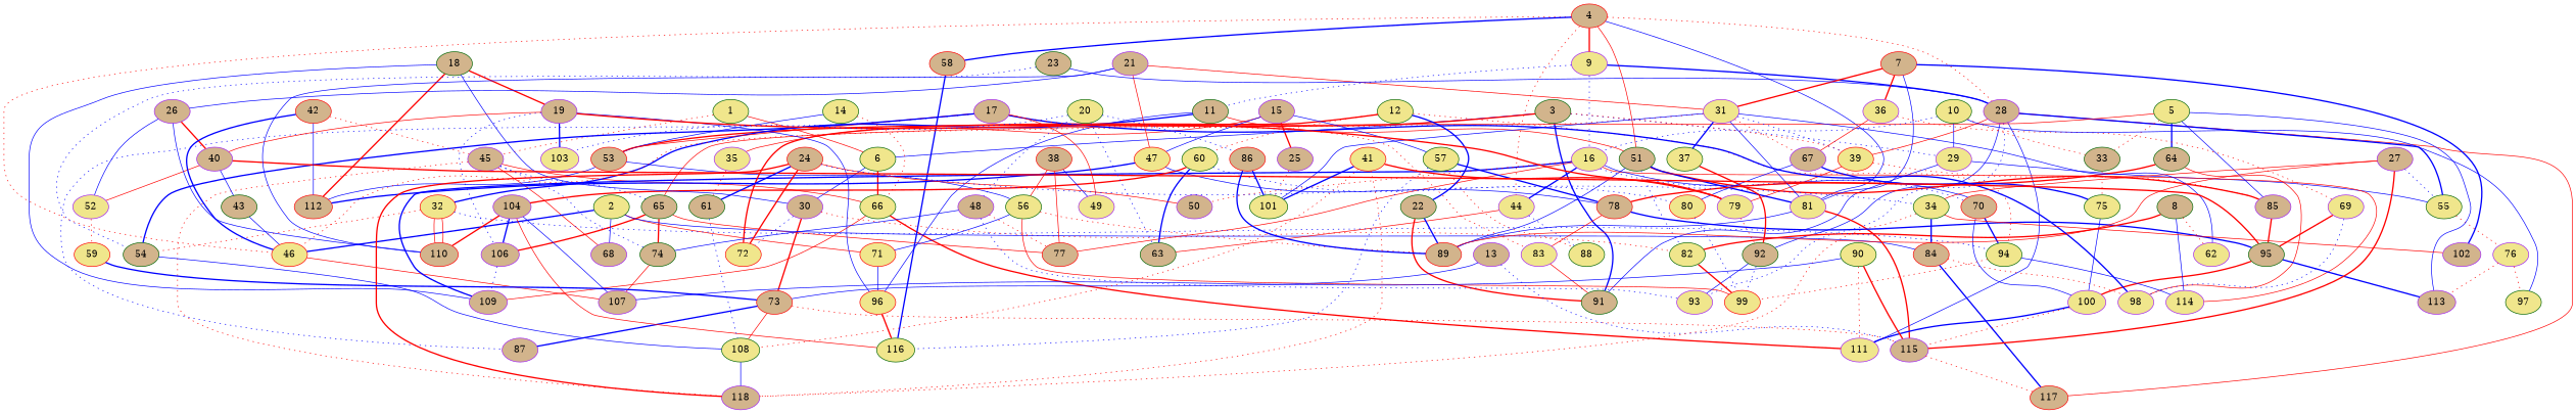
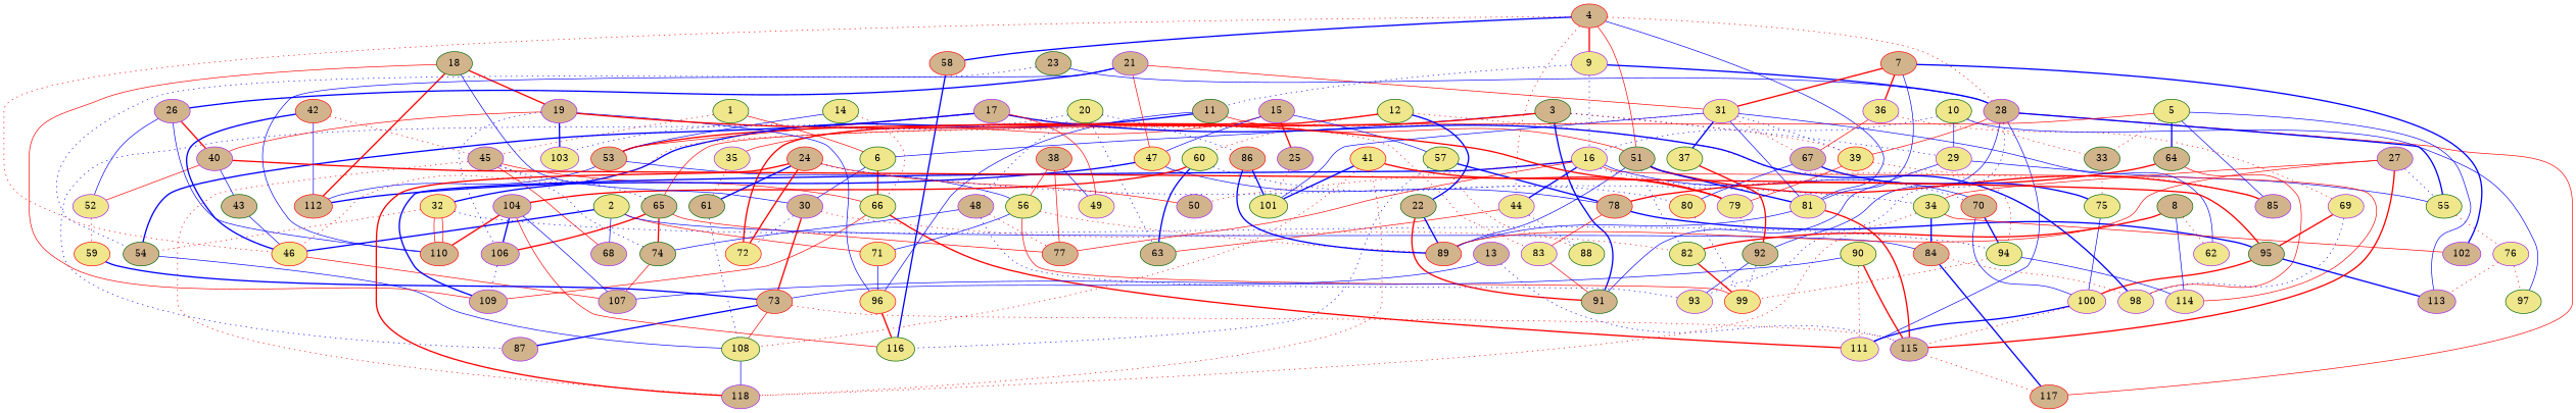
  graph {
    node [color=purple fillcolor=tan style=filled]
    edge [color=blue style=solid]
    1 [color=darkgreen fillcolor=khaki]
    6 [color=darkgreen fillcolor=khaki]
    45
    30
    66 [color=darkgreen fillcolor=khaki]
    68
    65 [color=darkgreen]
    118
    74 [color=darkgreen]
    2 [color=darkgreen fillcolor=khaki]
    46 [color=red fillcolor=khaki]
    71 [color=red fillcolor=khaki]
    84 [color=red]
    107
    96 [color=red fillcolor=khaki]
    98 [fillcolor=khaki]
    117 [color=red]
    3 [color=darkgreen]
    29 [fillcolor=khaki]
    39 [color=red fillcolor=khaki]
    53 [color=red]
    91 [color=darkgreen]
    55 [color=darkgreen fillcolor=khaki]
    85
    79 [fillcolor=khaki]
    112 [color=red]
    56 [color=darkgreen fillcolor=khaki]
    4 [color=red]
    9 [fillcolor=khaki]
    28
    44 [fillcolor=khaki]
    51 [color=darkgreen]
    58 [color=red]
    81 [fillcolor=khaki]
    11 [color=darkgreen]
    16 [fillcolor=khaki]
    92 [color=darkgreen]
    93 [fillcolor=khaki]
    111 [fillcolor=khaki]
    63 [color=darkgreen]
    88 [color=darkgreen fillcolor=khaki]
    82 [color=darkgreen fillcolor=khaki]
    89 [color=red]
    116 [color=darkgreen fillcolor=khaki]
    115
    5 [color=darkgreen fillcolor=khaki]
    33 [color=darkgreen]
    64 [color=darkgreen]
    113
    75 [color=darkgreen fillcolor=khaki]
    78 [color=red]
    77 [color=red]
    106
    95 [color=darkgreen]
    72 [color=red fillcolor=khaki]
    73 [color=red]
    109
    7 [color=red]
    31 [fillcolor=khaki]
    36 [fillcolor=khaki]
    102
    62 [fillcolor=khaki]
    101 [color=darkgreen fillcolor=khaki]
    37 [color=darkgreen fillcolor=khaki]
    67
    69 [fillcolor=khaki]
    8 [color=darkgreen]
    114 [fillcolor=khaki]
    99 [color=red fillcolor=khaki]
    32 [color=red fillcolor=khaki]
    50
    70 [color=red]
    10 [color=darkgreen fillcolor=khaki]
    97 [color=darkgreen fillcolor=khaki]
    94 [color=darkgreen fillcolor=khaki]
    54 [color=darkgreen]
    110 [color=red]
    12 [color=darkgreen fillcolor=khaki]
    22 [color=darkgreen]
    60 [color=darkgreen fillcolor=khaki]
    80 [color=red fillcolor=khaki]
    104
    13
    87
    108 [color=darkgreen fillcolor=khaki]
    14 [color=darkgreen fillcolor=khaki]
    15
    25
    35 [fillcolor=khaki]
    47 [color=red fillcolor=khaki]
    57 [color=darkgreen fillcolor=khaki]
    61 [color=darkgreen]
    100 [fillcolor=khaki]
    17
    49 [fillcolor=khaki]
    83 [fillcolor=khaki]
    18 [color=darkgreen]
    19
    40
    103 [fillcolor=khaki]
    52 [fillcolor=khaki]
    43 [color=darkgreen]
    20 [color=darkgreen fillcolor=khaki]
    48
    86 [color=red]
    21
    26
    23 [color=darkgreen]
    24 [color=red]
    34 [color=darkgreen fillcolor=khaki]
    59 [color=red fillcolor=khaki]
    27
    76 [fillcolor=khaki]
    38 [color=red]
    41 [color=red fillcolor=khaki]
    42 [color=red]
    90 [color=darkgreen fillcolor=khaki]
    1 -- 6 [color=red]
    1 -- 45 [color=red style=dotted]
    6 -- 30
    6 -- 66 [color=red style=bold]
    45 -- 66 [color=red]
    45 -- 68 [color=red]
    45 -- 65 [style=dotted]
    45 -- 118 [color=red style=dotted]
    45 -- 74 [style=dotted]
    30 -- 82 [color=red style=dotted]
    30 -- 72 [style=dotted]
    30 -- 73 [color=red style=bold]
    66 -- 111 [color=red style=bold]
    66 -- 109 [color=red]
    65 -- 74 [color=red style=bold]
    65 -- 77 [color=red]
    65 -- 106 [color=red style=bold]
    74 -- 107 [color=red]
    2 -- 68
    2 -- 46 [style=bold]
    2 -- 71 [color=red]
    2 -- 84
    46 -- 107 [color=red]
    71 -- 96
    84 -- 98 [color=red style=dotted]
    84 -- 117 [style=bold]
    96 -- 116 [color=red style=bold]
    3 -- 6
    3 -- 29 [style=dotted]
    3 -- 39 [color=red style=dotted]
    3 -- 53 [color=red style=bold]
    3 -- 91 [style=bold]
    29 -- 91
    29 -- 55
    39 -- 85 [color=red style=dotted]
    39 -- 79 [color=red]
    53 -- 112
    53 -- 56
    55 -- 76 [color=red style=dotted]
-   85 -- 95 [color=red style=bold]
    79 -- 92 [color=red style=dotted]
    56 -- 71
    56 -- 89 [color=red style=dotted]
    56 -- 99 [color=red]
    4 -- 46 [color=red style=dotted]
    4 -- 9 [color=red style=bold]
    4 -- 28 [color=red style=dotted]
    4 -- 44 [color=red style=dotted]
    4 -- 51 [color=red]
    4 -- 58 [style=bold]
    4 -- 81
    9 -- 28 [style=bold]
    9 -- 11 [style=dotted]
    9 -- 16 [style=dotted]
    28 -- 117 [color=red]
    28 -- 39 [color=red]
    28 -- 55 [style=bold]
    28 -- 92
    28 -- 93 [style=dotted]
    28 -- 111
    44 -- 63 [color=red]
    44 -- 88 [style=dotted]
    51 -- 85 [color=red style=bold]
    51 -- 81 [style=bold]
    51 -- 82 [style=dotted]
    51 -- 89
    58 -- 116 [style=bold]
    81 -- 89
    81 -- 115 [color=red style=bold]
    11 -- 96
    11 -- 51 [color=red]
    11 -- 32 [style=bold]
    16 -- 44 [style=bold]
    16 -- 77 [color=red]
    16 -- 109 [style=bold]
    16 -- 114 [color=red]
    16 -- 50 [color=red style=dotted]
    16 -- 70 [style=dotted]
    16 -- 70
    92 -- 93
    92 -- 99 [style=dotted]
    82 -- 99 [color=red style=bold]
    115 -- 117 [color=red style=dotted]
    5 -- 65 [color=red]
    5 -- 85
    5 -- 33 [color=red style=dotted]
    5 -- 64 [style=bold]
    5 -- 113
    33 -- 75 [color=red style=dotted]
    64 -- 98 [color=red]
    64 -- 78 [color=red style=bold]
    75 -- 100
    78 -- 95 [style=bold]
    78 -- 83 [color=red]
    106 -- 109 [style=dotted]
    95 -- 113 [style=bold]
    95 -- 100 [color=red style=bold]
    73 -- 115 [color=red style=dotted]
    73 -- 87 [style=bold]
    73 -- 108 [color=red]
    7 -- 81
    7 -- 31 [color=red style=bold]
    7 -- 36 [color=red style=bold]
    7 -- 102 [style=bold]
    31 -- 46 [color=red style=dotted]
    31 -- 39 [style=dotted]
    31 -- 81
    31 -- 62
    31 -- 101
    31 -- 37 [style=bold]
    31 -- 67 [color=red style=dotted]
    36 -- 67 [color=red]
    36 -- 69 [color=red style=dotted]
    37 -- 92 [color=red style=bold]
    67 -- 75 [style=bold]
    67 -- 80
    69 -- 98 [style=dotted]
    69 -- 95 [color=red style=bold]
    8 -- 82 [color=red style=bold]
    8 -- 62 [color=red style=dotted]
    8 -- 114
    32 -- 94 [style=dotted]
    32 -- 54 [color=red style=dotted]
    32 -- 110 [color=red]
    32 -- 110 [color=red]
    70 -- 94 [style=bold]
    70 -- 100
    10 -- 29
    10 -- 16 [style=dotted]
    10 -- 33 [color=red style=dotted]
    10 -- 97
    94 -- 114
    94 -- 99 [color=red style=dotted]
    54 -- 108
    12 -- 72 [color=red style=bold]
    12 -- 94 [color=red style=dotted]
    12 -- 22 [style=bold]
    12 -- 60 [color=red style=dotted]
    22 -- 91 [color=red style=bold]
    22 -- 89 [style=bold]
    60 -- 63 [style=bold]
    60 -- 80 [style=dotted]
    60 -- 104 [color=red style=bold]
    80 -- 99 [style=dotted]
    104 -- 107
    104 -- 116 [color=red]
    104 -- 106 [style=bold]
    104 -- 110 [color=red style=bold]
    13 -- 115 [style=dotted]
    13 -- 73
    108 -- 118
    14 -- 66 [color=red style=dotted]
    14 -- 53
    15 -- 25 [color=red style=bold]
    15 -- 35 [color=red]
    15 -- 47
    15 -- 57
    25 -- 101 [color=red style=dotted]
    35 -- 61 [color=red style=dotted]
    47 -- 112 [style=bold]
    47 -- 78
    57 -- 88 [color=red style=dotted]
    57 -- 116 [style=dotted]
    57 -- 78 [style=bold]
    61 -- 108 [style=dotted]
    100 -- 111 [style=bold]
    100 -- 115 [color=red style=dotted]
    17 -- 98 [style=bold]
    17 -- 53 [color=red]
    17 -- 54 [style=bold]
    17 -- 87 [style=dotted]
    17 -- 49 [color=red]
    17 -- 83 [color=red style=dotted]
    83 -- 91 [color=red]
    18 -- 30
    18 -- 112 [color=red style=bold]
-   18 -- 109
+   18 -- 109 [color=red]
    18 -- 19 [color=red style=bold]
    19 -- 96
    19 -- 79 [color=red style=bold]
    19 -- 106 [style=dotted]
    19 -- 40 [color=red]
    19 -- 103 [style=bold]
    40 -- 95 [color=red style=bold]
    40 -- 52 [color=red]
    40 -- 43
    52 -- 59 [color=red style=dotted]
    43 -- 46
    20 -- 63 [style=dotted]
    20 -- 103 [style=dotted]
    20 -- 48 [style=dotted]
    20 -- 86 [style=dotted]
    48 -- 74
    48 -- 93 [style=dotted]
    48 -- 77 [color=red style=dotted]
    86 -- 89 [style=bold]
    86 -- 101 [style=bold]
    21 -- 31 [color=red]
    21 -- 110
    21 -- 47 [color=red]
-   21 -- 26
+   21 -- 26 [style=bold]
    26 -- 110
    26 -- 40 [color=red style=bold]
    26 -- 52
    23 -- 28
    23 -- 54 [style=dotted]
    24 -- 118 [color=red style=bold]
    24 -- 72 [color=red style=bold]
    24 -- 50 [color=red]
    24 -- 61 [style=bold]
    24 -- 34 [style=dotted]
    34 -- 118 [color=red style=dotted]
    34 -- 84 [style=bold]
    34 -- 102 [color=red]
    59 -- 73 [style=bold]
    27 -- 55 [style=dotted]
    27 -- 89 [color=red]
    27 -- 115 [color=red style=bold]
    27 -- 34 [color=red]
    76 -- 113 [color=red style=dotted]
    76 -- 97 [color=red style=dotted]
    38 -- 56 [color=red]
    38 -- 77 [color=red]
    38 -- 49
    41 -- 118 [color=red style=dotted]
    41 -- 79 [color=red style=bold]
    41 -- 101 [style=bold]
    41 -- 108 [color=red style=dotted]
    42 -- 45 [color=red style=dotted]
    42 -- 46 [style=bold]
    42 -- 112
    90 -- 107
    90 -- 111 [color=red style=dotted]
    90 -- 115 [color=red style=bold]
  }
